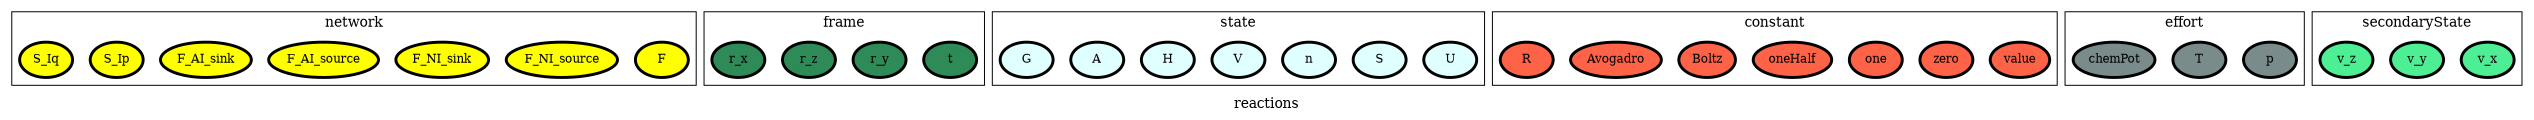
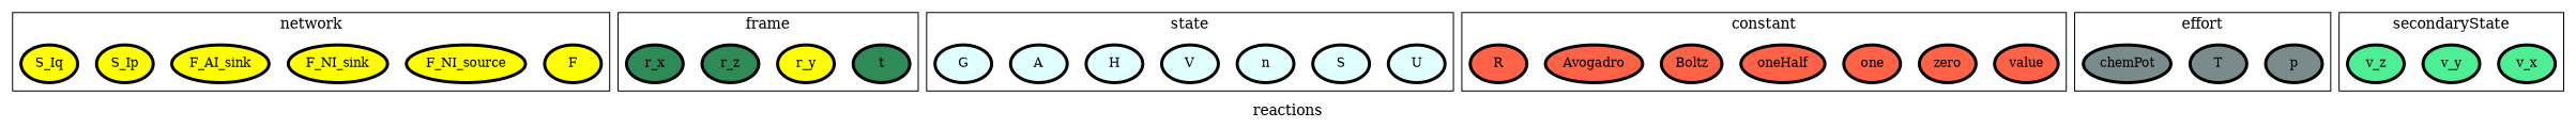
  digraph {
    label=reactions
    rankdir=TB
    node [fillcolor=yellow fontsize=12 penwidth=3 style=filled]
    n1 [label=F]
    n2 [label=F_NI_source]
    n3 [label=F_NI_sink]
-   n4 [label=F_AI_source]
    n5 [label=F_AI_sink]
    n6 [label=S_Ip]
    n7 [label=S_Iq]
    n8 [fillcolor=seagreen4 label=t]
-   n9 [fillcolor=seagreen4 label=r_y]
+   n9 [label=r_y]
    n10 [fillcolor=seagreen4 label=r_z]
    n11 [fillcolor=seagreen4 label=r_x]
    n12 [fillcolor=lightcyan label=U]
    n13 [fillcolor=lightcyan label=S]
    n14 [fillcolor=lightcyan label=n]
    n15 [fillcolor=lightcyan label=V]
    n16 [fillcolor=lightcyan label=H]
    n17 [fillcolor=lightcyan label=A]
    n18 [fillcolor=lightcyan label=G]
    n19 [fillcolor=tomato label=value]
    n20 [fillcolor=tomato label=zero]
    n21 [fillcolor=tomato label=one]
    n22 [fillcolor=tomato label=oneHalf]
    n23 [fillcolor=tomato label=Boltz]
    n24 [fillcolor=tomato label=Avogadro]
    n25 [fillcolor=tomato label=R]
    n26 [fillcolor=lightcyan4 label=p]
    n27 [fillcolor=lightcyan4 label=T]
    n28 [fillcolor=lightcyan4 label=chemPot]
    n29 [fillcolor=seagreen2 label=v_x]
    n30 [fillcolor=seagreen2 label=v_y]
    n31 [fillcolor=seagreen2 label=v_z]
    subgraph cluster_1 {
      label=network
      n1
      n2
      n3
-     n4
      n5
      n6
      n7
    }
    subgraph cluster_2 {
      label=differenceOperator
    }
    subgraph cluster_3 {
      label=frame
      n8
      n9
      n10
      n11
    }
    subgraph cluster_4 {
      label=state
      n12
      n13
      n14
      n15
      n16
      n17
      n18
    }
    subgraph cluster_5 {
      label=constant
      n19
      n20
      n21
      n22
      n23
      n24
      n25
    }
    subgraph cluster_6 {
      label=effort
      n26
      n27
      n28
    }
    subgraph cluster_7 {
      label=secondaryState
      n29
      n30
      n31
    }
    subgraph cluster_8 {
      label=diffState
    }
    subgraph cluster_9 {
      label=properties
    }
    subgraph cluster_10 {
      label=conversion
    }
  }
